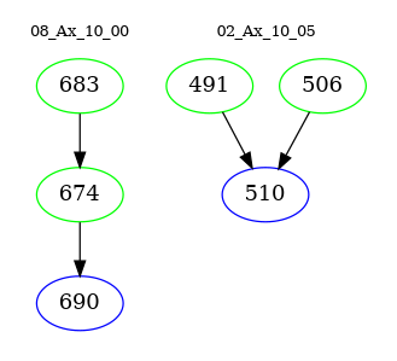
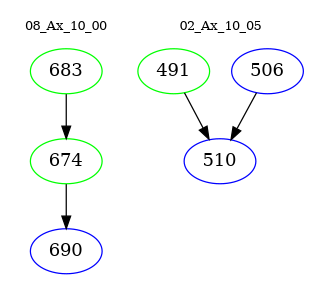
  digraph {
    node [color=green]
    edge [color=black]
    n1 [label=683]
    n2 [label=674]
    n3 [color=blue label=690]
-   n4 [label=506]
+   n4 [color=blue label=506]
    n5 [label=491]
    n6 [color=blue label=510]
    subgraph cluster_1 {
      color=white
      fontsize=10
      label="08_Ax_10_00"
      n1
      n2
      n3
    }
    subgraph cluster_2 {
      color=white
      fontsize=10
      label="02_Ax_10_05"
      n4
      n5
      n6
    }
    n1 -> n2
    n2 -> n3
    n4 -> n6
    n5 -> n6
  }
